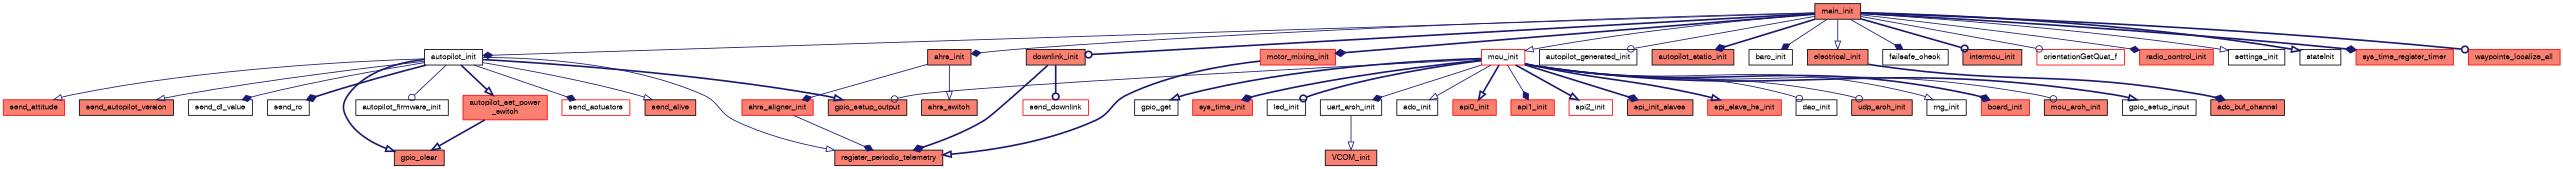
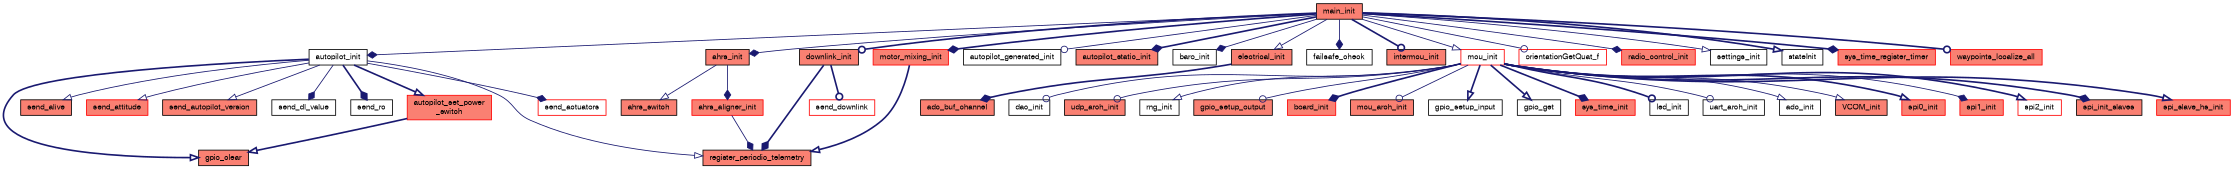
  digraph {
    rankdir=TB
    node [color=black fillcolor=salmon fontname=FreeSans fontsize=10 shape=record style=filled]
    edge [arrowhead=onormal color=midnightblue fontname=FreeSans fontsize=10 labelfontname=FreeSans labelfontsize=10 style=solid]
    n1 [fontcolor=black height=0.2 label=main_init width=0.4]
    n2 [height=0.2 label=ahrs_init width=0.4]
    n3 [fillcolor=white height=0.2 label=autopilot_generated_init width=0.4]
    n4 [fillcolor=white height=0.2 label=autopilot_init width=0.4]
    n5 [height=0.2 label=autopilot_static_init width=0.4]
    n6 [fillcolor=white height=0.2 label=baro_init width=0.4]
    n7 [height=0.2 label=downlink_init width=0.4]
    n8 [height=0.2 label=electrical_init width=0.4]
    n9 [fillcolor=white height=0.2 label=failsafe_check width=0.4]
    n10 [height=0.2 label=intermcu_init width=0.4]
    n11 [color=red fillcolor=white height=0.2 label=mcu_init width=0.4]
    n12 [color=red height=0.2 label=motor_mixing_init width=0.4]
    n13 [color=red fillcolor=white height=0.2 label=orientationGetQuat_f width=0.4]
    n14 [color=red height=0.2 label=radio_control_init width=0.4]
    n15 [fillcolor=white height=0.2 label=settings_init width=0.4]
    n16 [fillcolor=white height=0.2 label=stateInit width=0.4]
    n17 [color=red height=0.2 label=sys_time_register_timer width=0.4]
    n18 [color=red height=0.2 label=waypoints_localize_all width=0.4]
    n19 [height=0.2 label=ahrs_switch width=0.4]
    n20 [color=red height=0.2 label=ahrs_aligner_init width=0.4]
    n21 [height=0.2 label=register_periodic_telemetry width=0.4]
-   n22 [fillcolor=white height=0.2 label=autopilot_firmware_init width=0.4]
    n23 [color=red height=0.2 label="autopilot_set_power\l_switch" width=0.4]
    n24 [height=0.2 label=gpio_clear width=0.4]
    n25 [height=0.2 label=gpio_setup_output width=0.4]
    n26 [color=red fillcolor=white height=0.2 label=send_actuators width=0.4]
    n27 [height=0.2 label=send_alive width=0.4]
    n28 [color=red height=0.2 label=send_attitude width=0.4]
    n29 [height=0.2 label=send_autopilot_version width=0.4]
    n30 [fillcolor=white height=0.2 label=send_dl_value width=0.4]
    n31 [fillcolor=white height=0.2 label=send_rc width=0.4]
    n32 [color=red fillcolor=white height=0.2 label=send_downlink width=0.4]
    n33 [height=0.2 label=adc_buf_channel width=0.4]
    n34 [color=red height=0.2 label=board_init width=0.4]
    n35 [height=0.2 label=mcu_arch_init width=0.4]
    n36 [fillcolor=white height=0.2 label=gpio_setup_input width=0.4]
    n37 [fillcolor=white height=0.2 label=gpio_get width=0.4]
    n38 [color=red height=0.2 label=sys_time_init width=0.4]
    n39 [fillcolor=white height=0.2 label=led_init width=0.4]
    n40 [fillcolor=white height=0.2 label=uart_arch_init width=0.4]
    n41 [fillcolor=white height=0.2 label=adc_init width=0.4]
    n42 [height=0.2 label=VCOM_init width=0.4]
    n43 [color=red height=0.2 label=spi0_init width=0.4]
    n44 [color=red height=0.2 label=spi1_init width=0.4]
    n45 [color=red fillcolor=white height=0.2 label=spi2_init width=0.4]
    n46 [height=0.2 label=spi_init_slaves width=0.4]
    n47 [color=red height=0.2 label=spi_slave_hs_init width=0.4]
    n48 [fillcolor=white height=0.2 label=dac_init width=0.4]
    n49 [height=0.2 label=udp_arch_init width=0.4]
    n50 [fillcolor=white height=0.2 label=rng_init width=0.4]
    n1 -> n2 [arrowhead=diamond]
    n1 -> n3 [arrowhead=odot]
    n1 -> n4 [arrowhead=diamond]
    n1 -> n5 [arrowhead=diamond style=bold]
    n1 -> n6 [arrowhead=diamond]
    n1 -> n7 [arrowhead=odot style=bold]
    n1 -> n8
    n1 -> n9 [arrowhead=diamond]
    n1 -> n10 [arrowhead=odot style=bold]
    n1 -> n11
    n1 -> n12 [arrowhead=diamond style=bold]
    n1 -> n13 [arrowhead=odot]
    n1 -> n14 [arrowhead=diamond]
    n1 -> n15
    n1 -> n16 [style=bold]
    n1 -> n17 [arrowhead=diamond style=bold]
    n1 -> n18 [arrowhead=odot style=bold]
    n2 -> n19
    n2 -> n20 [arrowhead=diamond]
    n4 -> n21
-   n4 -> n22 [arrowhead=odot]
    n4 -> n23 [style=bold]
    n4 -> n24 [style=bold]
-   n4 -> n25 [style=bold]
    n4 -> n26 [arrowhead=diamond]
    n4 -> n27
    n4 -> n28
    n4 -> n29
    n4 -> n30 [arrowhead=diamond]
    n4 -> n31 [arrowhead=diamond style=bold]
    n7 -> n21 [arrowhead=diamond style=bold]
    n7 -> n32 [arrowhead=odot style=bold]
    n8 -> n33 [arrowhead=diamond style=bold]
    n11 -> n25 [arrowhead=odot]
    n11 -> n34 [arrowhead=diamond style=bold]
    n11 -> n35 [arrowhead=odot]
    n11 -> n36 [style=bold]
    n11 -> n37 [style=bold]
    n11 -> n38 [arrowhead=diamond style=bold]
    n11 -> n39 [arrowhead=odot style=bold]
-   n11 -> n40 [arrowhead=diamond]
+   n11 -> n40 [arrowhead=odot]
    n11 -> n41
-   n40 -> n42
+   n11 -> n42
    n11 -> n43 [style=bold]
    n11 -> n44 [arrowhead=diamond]
    n11 -> n45 [style=bold]
    n11 -> n46 [arrowhead=diamond style=bold]
    n11 -> n47 [style=bold]
    n11 -> n48 [arrowhead=odot]
    n11 -> n49 [arrowhead=odot]
    n11 -> n50
    n12 -> n21 [style=bold]
    n20 -> n21 [arrowhead=diamond]
    n23 -> n24 [style=bold]
  }
